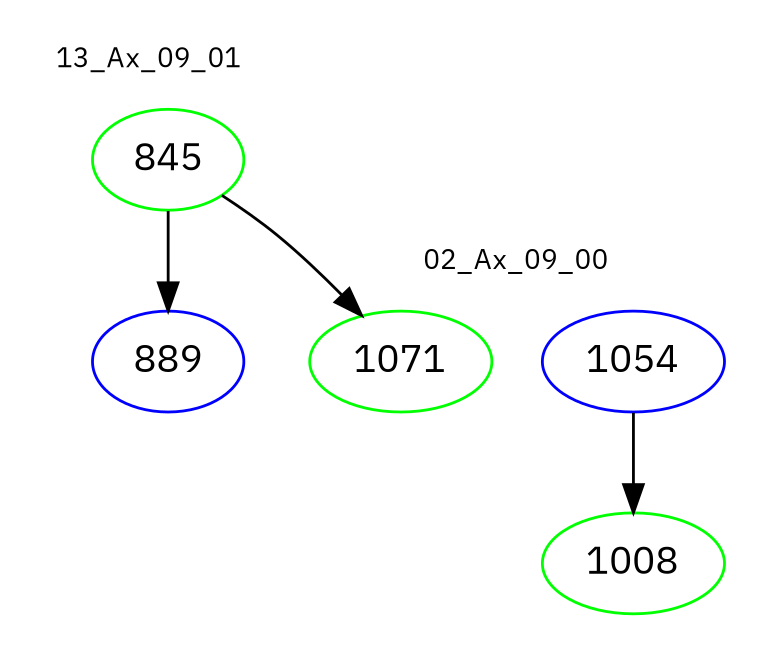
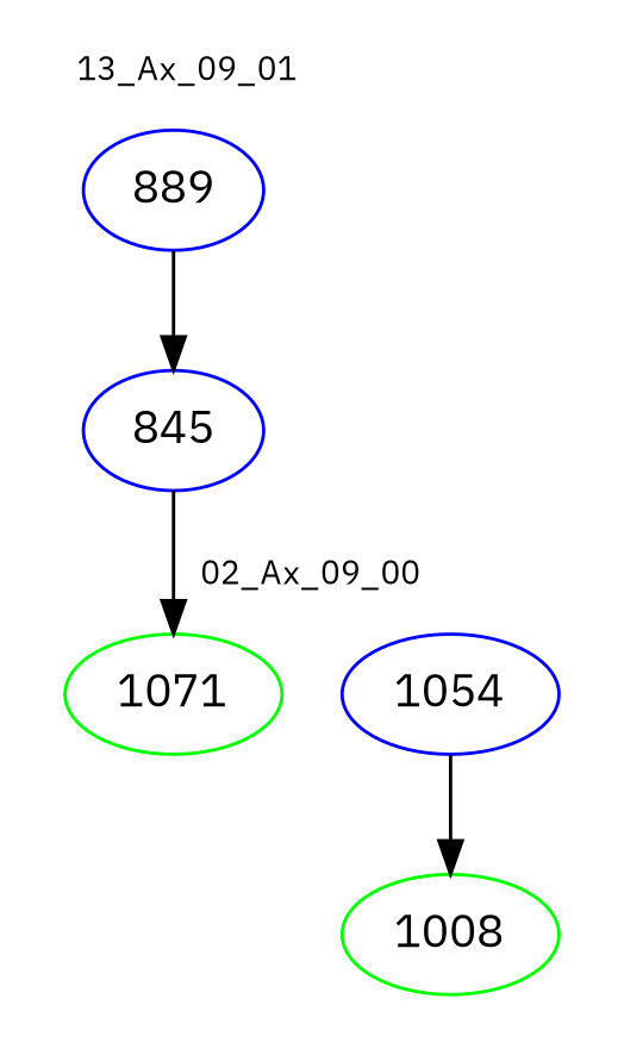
  digraph {
    fontname="IBM Plex Sans"
    node [color=green fontname="IBM Plex Sans"]
    edge [color=black fontname="IBM Plex Sans"]
    n1 [color=blue label=1054]
    n2 [label=1008]
    n3 [label=1071]
    n4 [color=blue label=889]
-   n5 [label=845]
+   n5 [color=blue label=845]
    subgraph cluster_1 {
      color=white
      fontsize=10
      label="02_Ax_09_00"
      n1
      n2
      n3
    }
    subgraph cluster_2 {
      color=white
      fontsize=10
      label="13_Ax_09_01"
      n4
      n5
    }
    n1 -> n2
-   n5 -> n4
+   n4 -> n5
    n5 -> n3
  }
